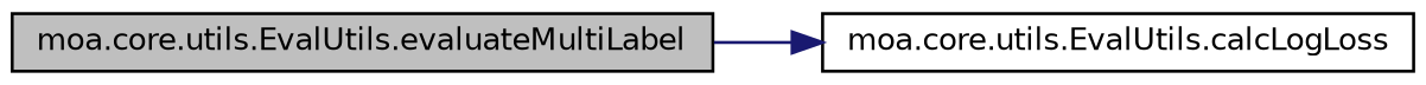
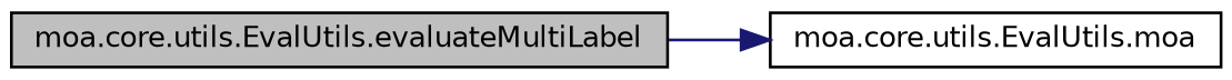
  digraph {
    rankdir=LR
    node [color=black fontname=Helvetica fontsize=10 shape=record style=filled]
    n1 [fillcolor=grey75 fontcolor=black height=0.2 label="moa.core.utils.EvalUtils.evaluateMultiLabel" width=0.4]
-   n2 [fillcolor=white height=0.2 label="moa.core.utils.EvalUtils.calcLogLoss" width=0.4]
+   n2 [fillcolor=white height=0.2 label="moa.core.utils.EvalUtils.moa" width=0.4]
    n1 -> n2 [color=midnightblue fontname=Helvetica fontsize=10 labelfontname=Helvetica labelfontsize=10 style=solid]
  }
